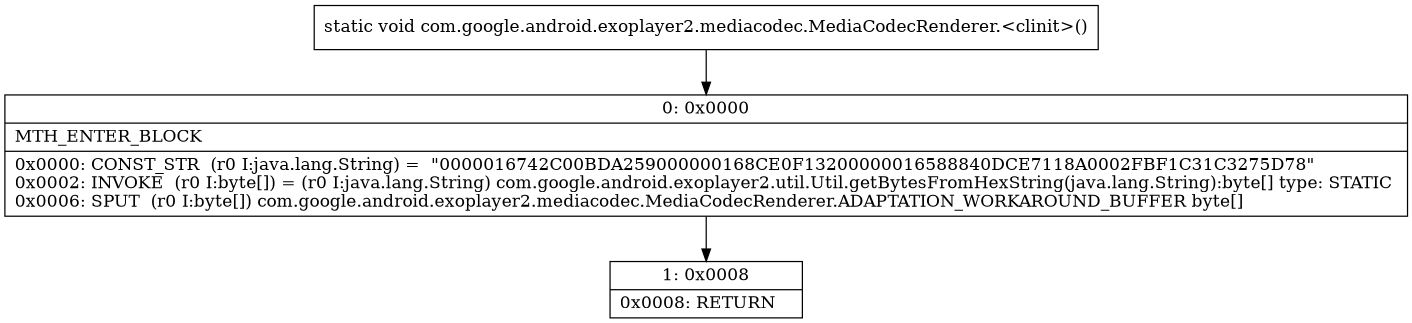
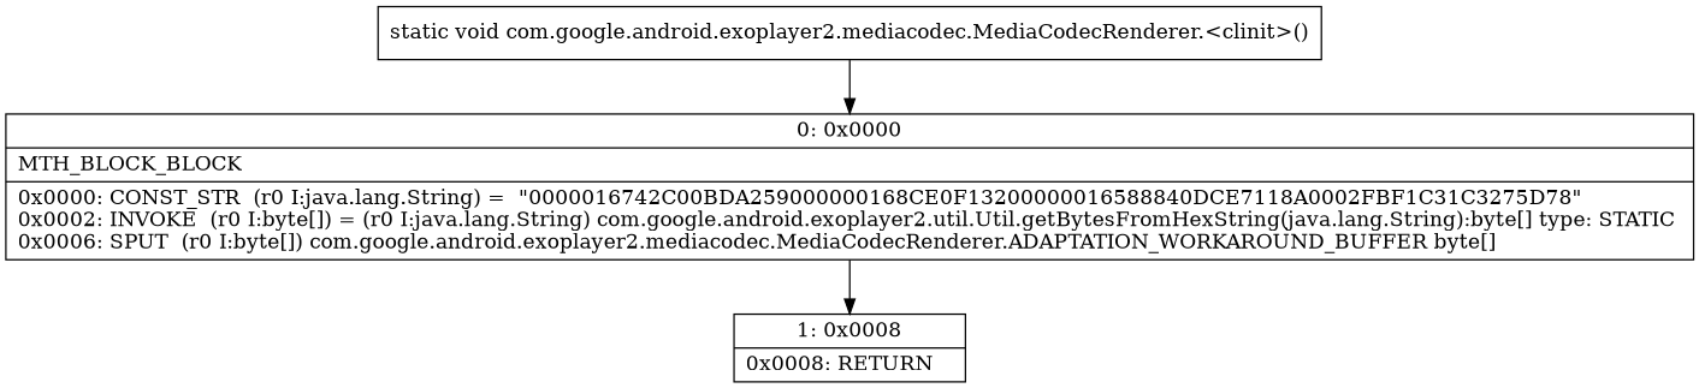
  digraph {
    node [shape=record]
-   n1 [label="{0\:\ 0x0000|MTH_ENTER_BLOCK\l|0x0000: CONST_STR  (r0 I:java.lang.String) =  \"0000016742C00BDA259000000168CE0F13200000016588840DCE7118A0002FBF1C31C3275D78\" \l0x0002: INVOKE  (r0 I:byte[]) = (r0 I:java.lang.String) com.google.android.exoplayer2.util.Util.getBytesFromHexString(java.lang.String):byte[] type: STATIC \l0x0006: SPUT  (r0 I:byte[]) com.google.android.exoplayer2.mediacodec.MediaCodecRenderer.ADAPTATION_WORKAROUND_BUFFER byte[] \l}"]
+   n1 [label="{0\:\ 0x0000|MTH_BLOCK_BLOCK\l|0x0000: CONST_STR  (r0 I:java.lang.String) =  \"0000016742C00BDA259000000168CE0F13200000016588840DCE7118A0002FBF1C31C3275D78\" \l0x0002: INVOKE  (r0 I:byte[]) = (r0 I:java.lang.String) com.google.android.exoplayer2.util.Util.getBytesFromHexString(java.lang.String):byte[] type: STATIC \l0x0006: SPUT  (r0 I:byte[]) com.google.android.exoplayer2.mediacodec.MediaCodecRenderer.ADAPTATION_WORKAROUND_BUFFER byte[] \l}"]
    n2 [label="{1\:\ 0x0008|0x0008: RETURN   \l}"]
    n3 [label="{static void com.google.android.exoplayer2.mediacodec.MediaCodecRenderer.\<clinit\>() }"]
    n1 -> n2
    n3 -> n1
  }
